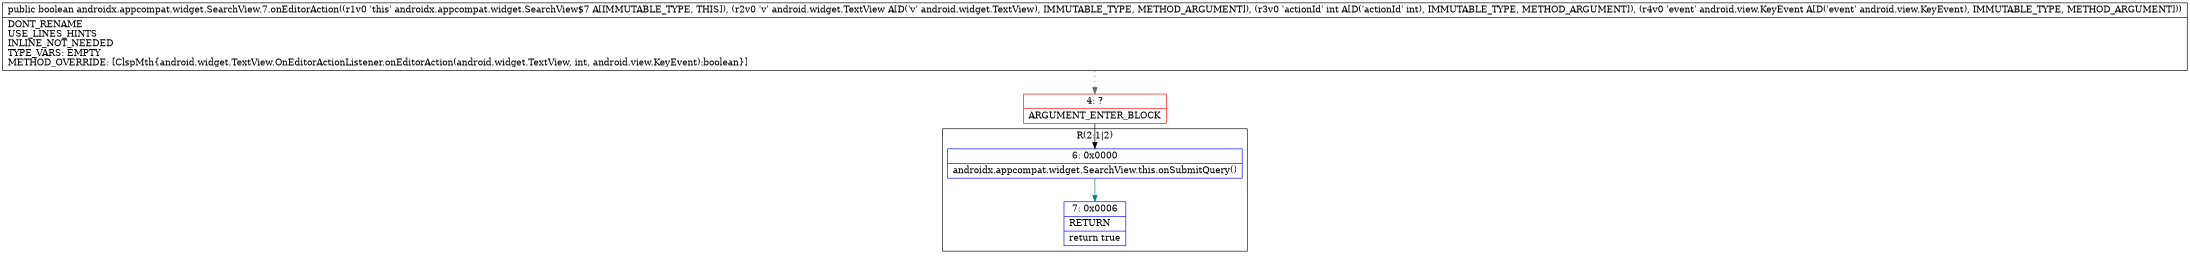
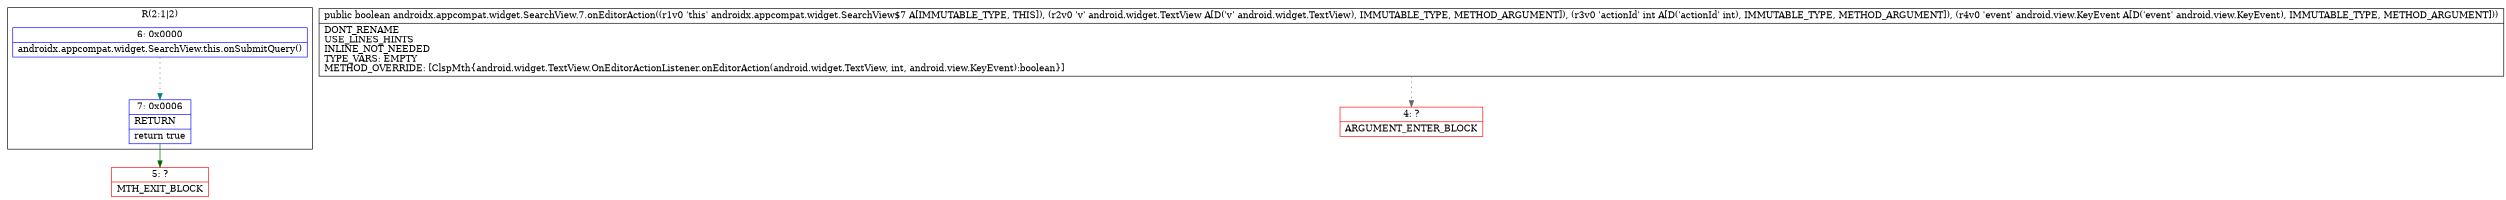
  digraph {
    node [color=blue shape=record]
    edge [style=dotted]
    n1 [label="{6\:\ 0x0000|androidx.appcompat.widget.SearchView.this.onSubmitQuery()\l}"]
    n2 [label="{7\:\ 0x0006|RETURN\l|return true\l}"]
+   n3 [color=red label="{5\:\ ?|MTH_EXIT_BLOCK\l}"]
    n4 [color=red label="{4\:\ ?|ARGUMENT_ENTER_BLOCK\l}"]
    n5 [label="{public boolean androidx.appcompat.widget.SearchView.7.onEditorAction((r1v0 'this' androidx.appcompat.widget.SearchView$7 A[IMMUTABLE_TYPE, THIS]), (r2v0 'v' android.widget.TextView A[D('v' android.widget.TextView), IMMUTABLE_TYPE, METHOD_ARGUMENT]), (r3v0 'actionId' int A[D('actionId' int), IMMUTABLE_TYPE, METHOD_ARGUMENT]), (r4v0 'event' android.view.KeyEvent A[D('event' android.view.KeyEvent), IMMUTABLE_TYPE, METHOD_ARGUMENT]))  | DONT_RENAME\lUSE_LINES_HINTS\lINLINE_NOT_NEEDED\lTYPE_VARS: EMPTY\lMETHOD_OVERRIDE: [ClspMth\{android.widget.TextView.OnEditorActionListener.onEditorAction(android.widget.TextView, int, android.view.KeyEvent):boolean\}]\l}" color=""]
    subgraph cluster_1 {
      label="R(2:1|2)"
      n1
      n2
    }
-   n1 -> n2 [color=teal style=solid]
-   n4 -> n1 [color=black style=solid]
+   n1 -> n2 [color=teal]
+   n2 -> n3 [color=darkgreen style=solid]
    n5 -> n4 [color=gray40]
  }
